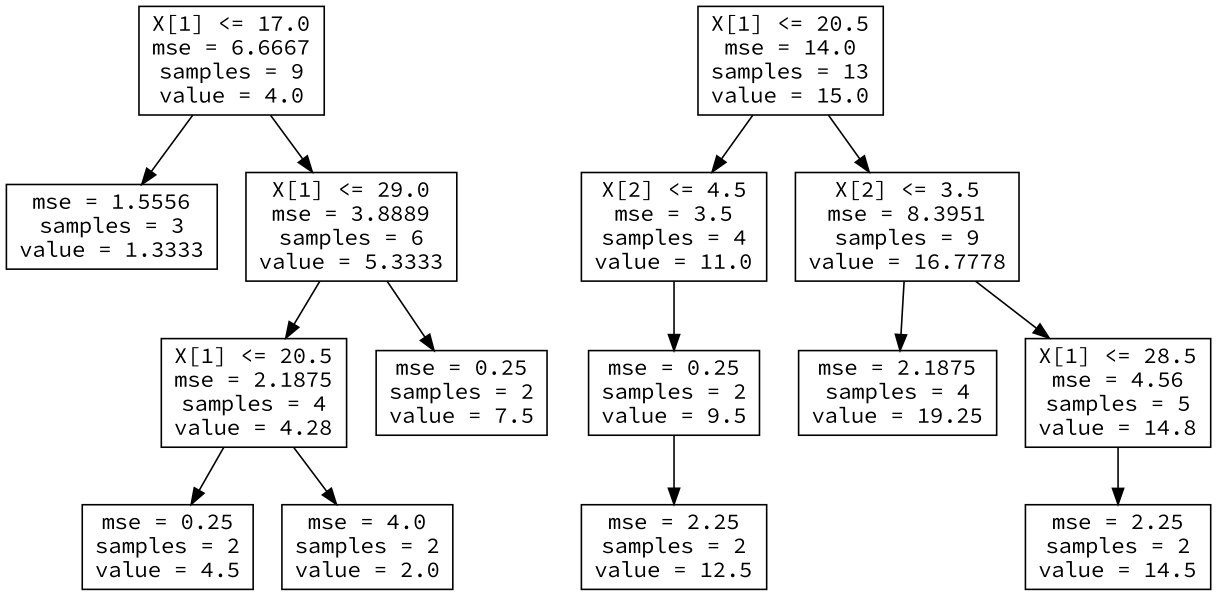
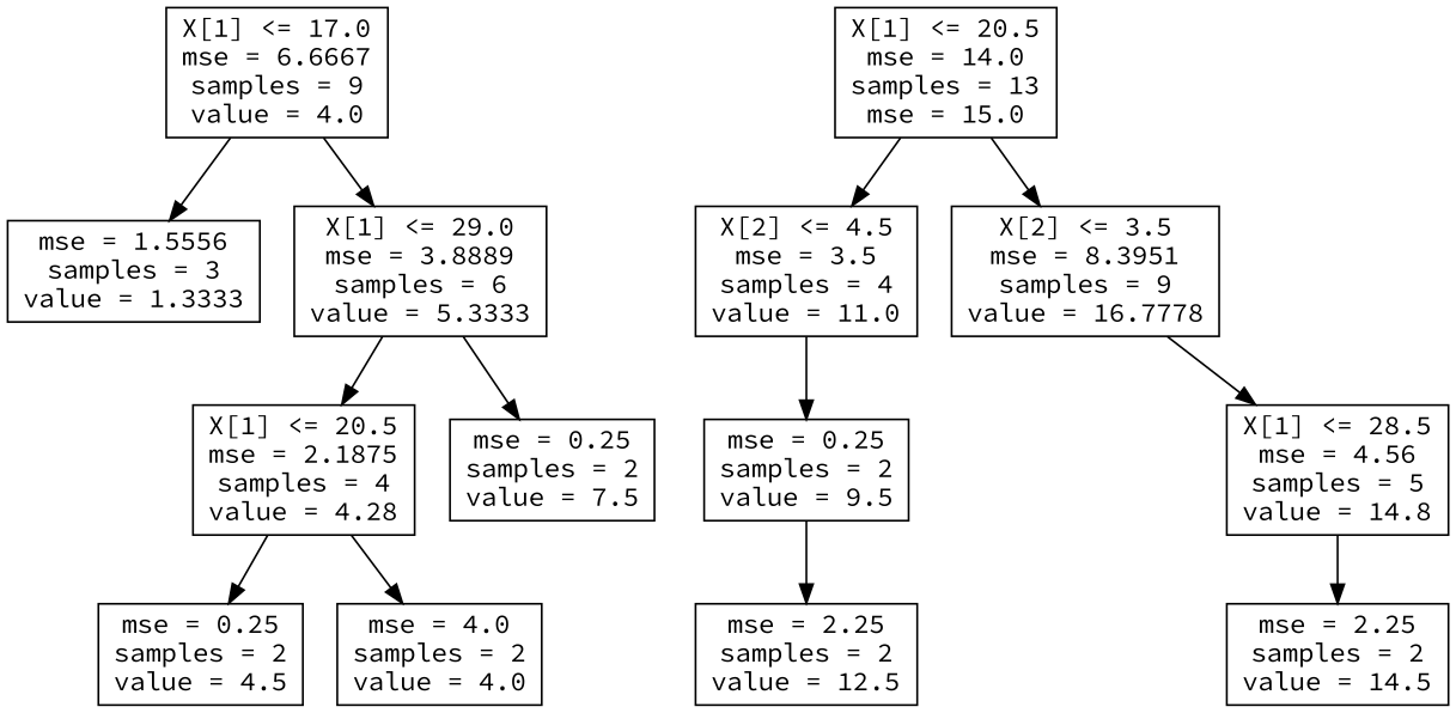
  digraph {
    fontname="Source Code Pro"
    node [fontname="Source Code Pro" shape=box]
    edge [fontname="Source Code Pro"]
    n1 [label="X[1] <= 17.0\nmse = 6.6667\nsamples = 9\nvalue = 4.0"]
    n2 [label="mse = 1.5556\nsamples = 3\nvalue = 1.3333"]
    n3 [label="X[1] <= 29.0\nmse = 3.8889\nsamples = 6\nvalue = 5.3333"]
-   n4 [label="X[1] <= 20.5\nmse = 14.0\nsamples = 13\nvalue = 15.0"]
+   n4 [label="X[1] <= 20.5\nmse = 14.0\nsamples = 13\nmse = 15.0"]
    n5 [label="X[2] <= 4.5\nmse = 3.5\nsamples = 4\nvalue = 11.0"]
    n6 [label="X[2] <= 3.5\nmse = 8.3951\nsamples = 9\nvalue = 16.7778"]
    n7 [label="X[1] <= 20.5\nmse = 2.1875\nsamples = 4\nvalue = 4.28"]
    n8 [label="mse = 0.25\nsamples = 2\nvalue = 7.5"]
    n9 [label="mse = 0.25\nsamples = 2\nvalue = 4.5"]
-   n10 [label="mse = 4.0\nsamples = 2\nvalue = 2.0"]
+   n10 [label="mse = 4.0\nsamples = 2\nvalue = 4.0"]
    n11 [label="mse = 0.25\nsamples = 2\nvalue = 9.5"]
-   n12 [label="mse = 2.1875\nsamples = 4\nvalue = 19.25"]
    n13 [label="X[1] <= 28.5\nmse = 4.56\nsamples = 5\nvalue = 14.8"]
    n14 [label="mse = 2.25\nsamples = 2\nvalue = 12.5"]
    n15 [label="mse = 2.25\nsamples = 2\nvalue = 14.5"]
    n1 -> n2
    n1 -> n3
    n3 -> n7
    n3 -> n8
    n4 -> n5
    n4 -> n6
    n5 -> n11
-   n6 -> n12
    n6 -> n13
    n7 -> n9
    n7 -> n10
    n11 -> n14
    n13 -> n15
  }
